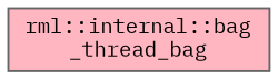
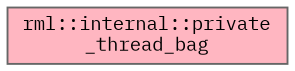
  digraph {
    rankdir=LR
    fontname="IBM Plex Mono"
-   n1 [color=grey40 fillcolor=lightpink fontname="IBM Plex Mono" fontsize=10 height=0.2 label="rml::internal::bag\l_thread_bag" shape=box style=filled width=0.4]
+   n1 [color=grey40 fillcolor=lightpink fontname="IBM Plex Mono" fontsize=10 height=0.2 label="rml::internal::private\l_thread_bag" shape=box style=filled width=0.4]
  }
